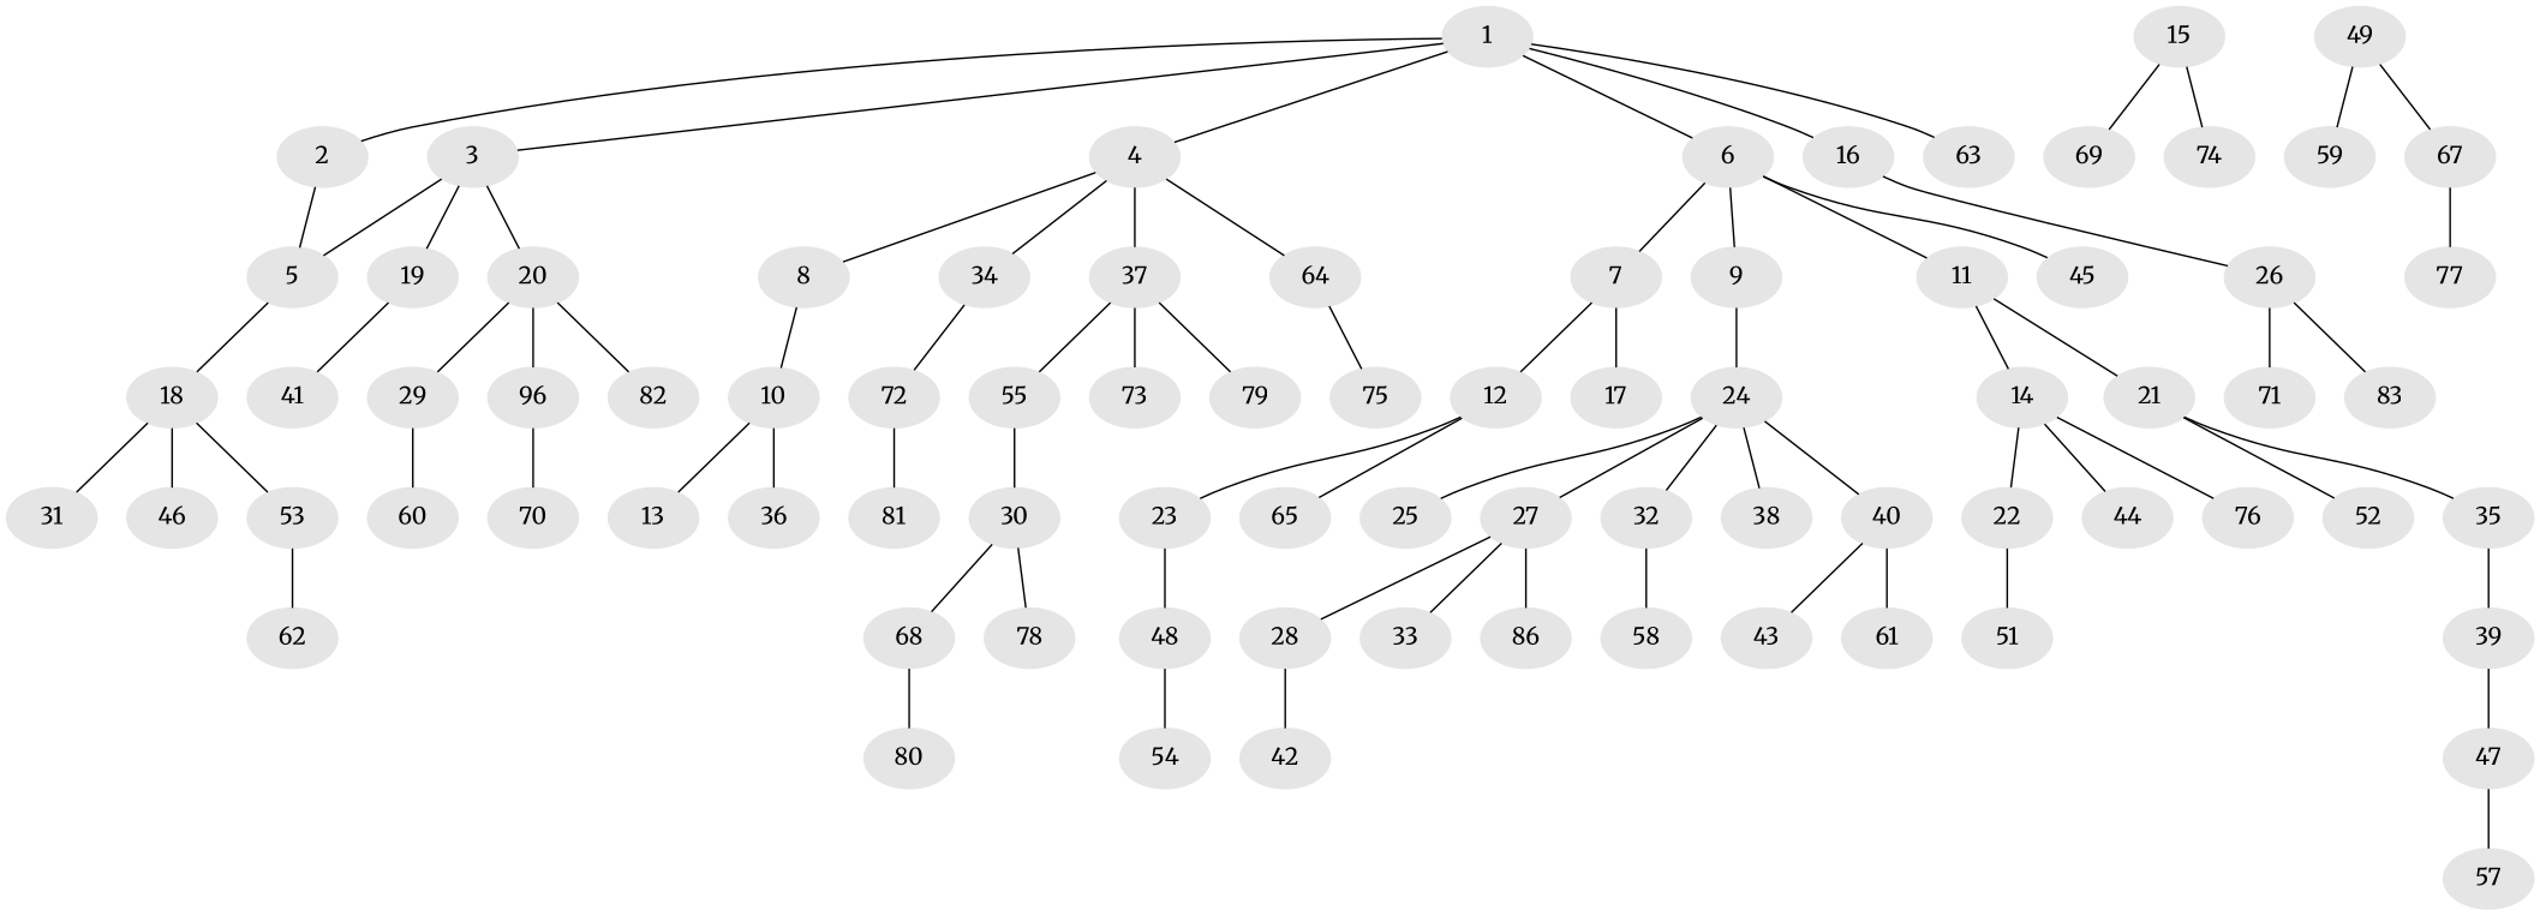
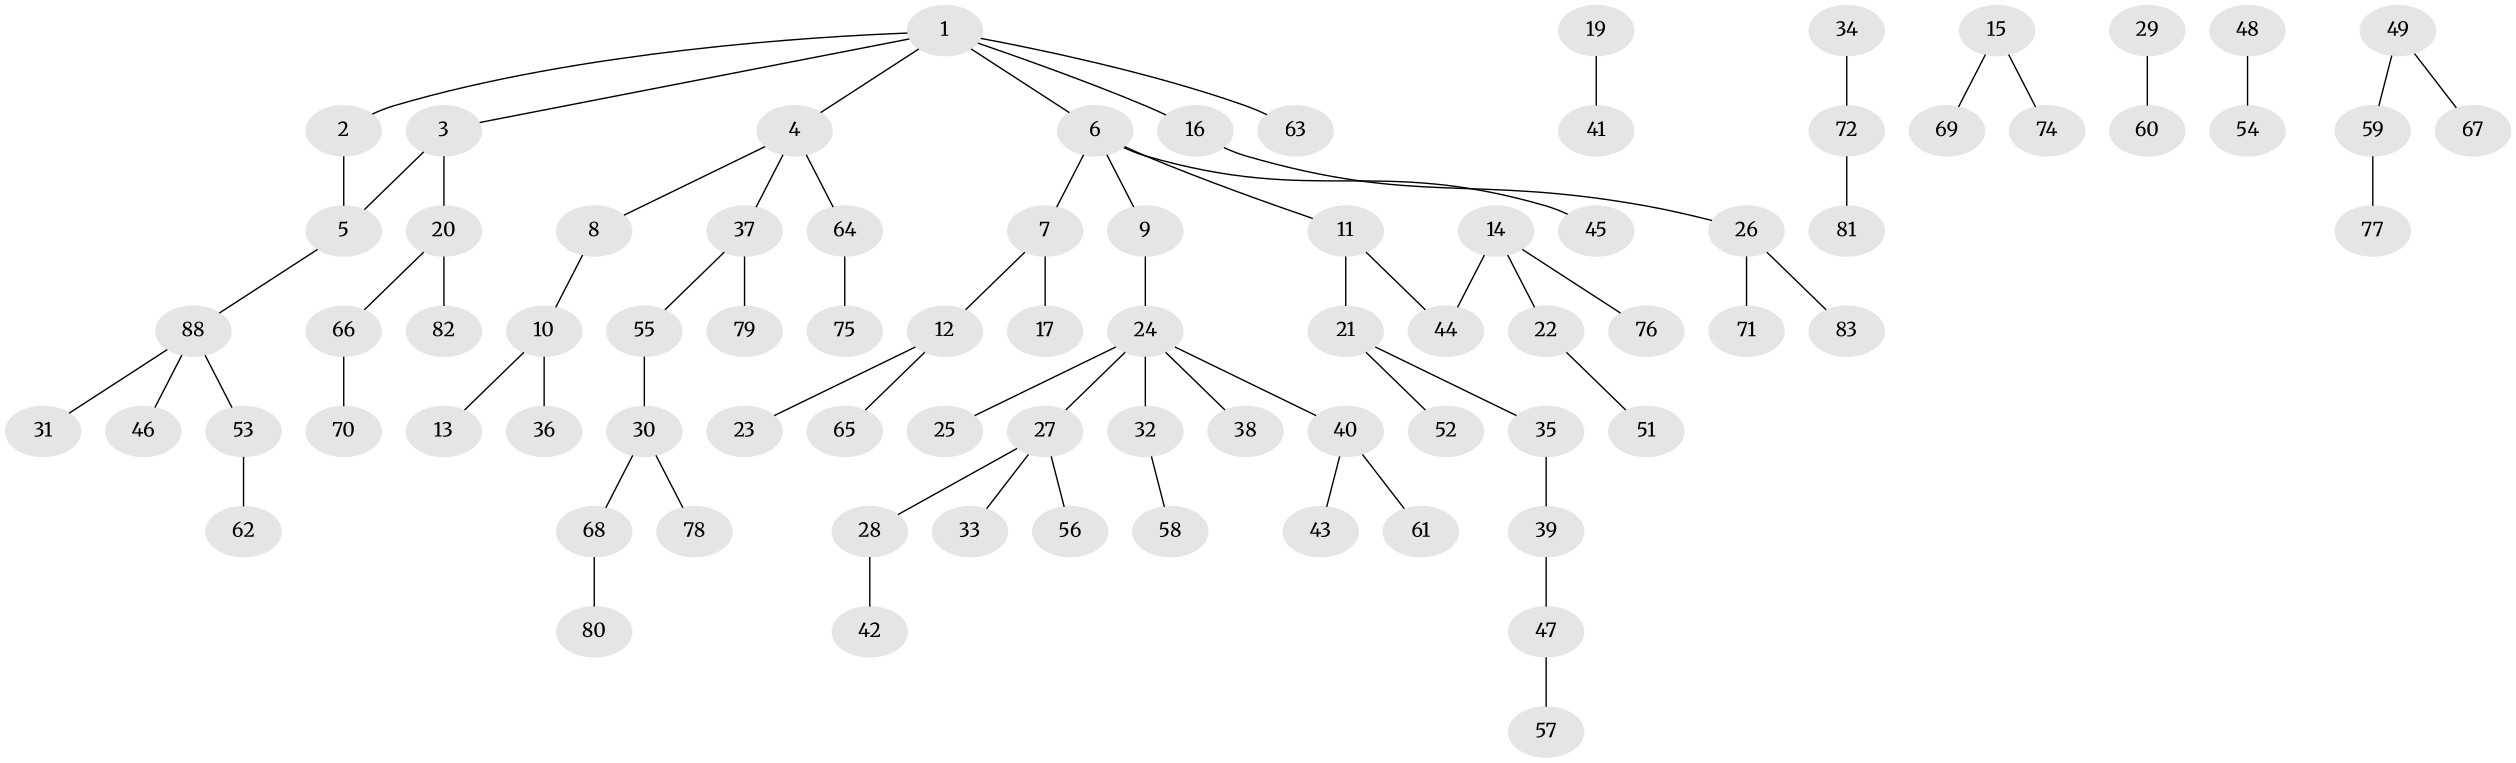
  graph {
    fontname=Merriweather
    node [color=gray90 fontname=Merriweather style=filled]
    edge [fontname=Merriweather]
    1
    2
    3
    4
    6
    16
    63
    5
    19
    20
    8
    34
    37
    64
    7
    9
    11
    45
    26
    15
    69
    74
-   18
+   18 [label=88]
    41
    29
-   66 [label=96]
+   66
    82
    10
    30
    68
    78
    72
    55
-   73
    79
    75
    31
    46
    53
    12
    17
    24
    14
    21
    23
    65
    13
    36
    25
    27
    32
    38
    40
    22
    44
    76
    52
    35
    48
    51
    49
    59
    67
    71
    83
    62
    60
    70
    54
    28
    33
-   56 [label=86]
+   56
    58
    43
    61
    39
    42
    80
    81
    47
    57
    77
    1 -- 2
    1 -- 3
    1 -- 4
    1 -- 6
    1 -- 16
    1 -- 63
    2 -- 5
    3 -- 5
-   3 -- 19
    3 -- 20
    4 -- 8
-   4 -- 34
    4 -- 37
    4 -- 64
    6 -- 7
    6 -- 9
    6 -- 11
    6 -- 45
    16 -- 26
    5 -- 18
    19 -- 41
-   20 -- 29
    20 -- 66
    20 -- 82
    8 -- 10
    34 -- 72
    37 -- 55
-   37 -- 73
    37 -- 79
    64 -- 75
    7 -- 12
    7 -- 17
    9 -- 24
-   11 -- 14
+   11 -- 44
    11 -- 21
    26 -- 71
    26 -- 83
    15 -- 69
    15 -- 74
    18 -- 31
    18 -- 46
    18 -- 53
    29 -- 60
    66 -- 70
    10 -- 13
    10 -- 36
    30 -- 68
    30 -- 78
    68 -- 80
    72 -- 81
    55 -- 30
    53 -- 62
    12 -- 23
    12 -- 65
    24 -- 25
    24 -- 27
    24 -- 32
    24 -- 38
    24 -- 40
    14 -- 22
    14 -- 44
    14 -- 76
    21 -- 52
    21 -- 35
-   23 -- 48
    27 -- 28
    27 -- 33
    27 -- 56
    32 -- 58
    40 -- 43
    40 -- 61
    22 -- 51
    35 -- 39
    48 -- 54
    49 -- 59
    49 -- 67
-   67 -- 77
+   59 -- 77
    28 -- 42
    39 -- 47
    47 -- 57
  }
